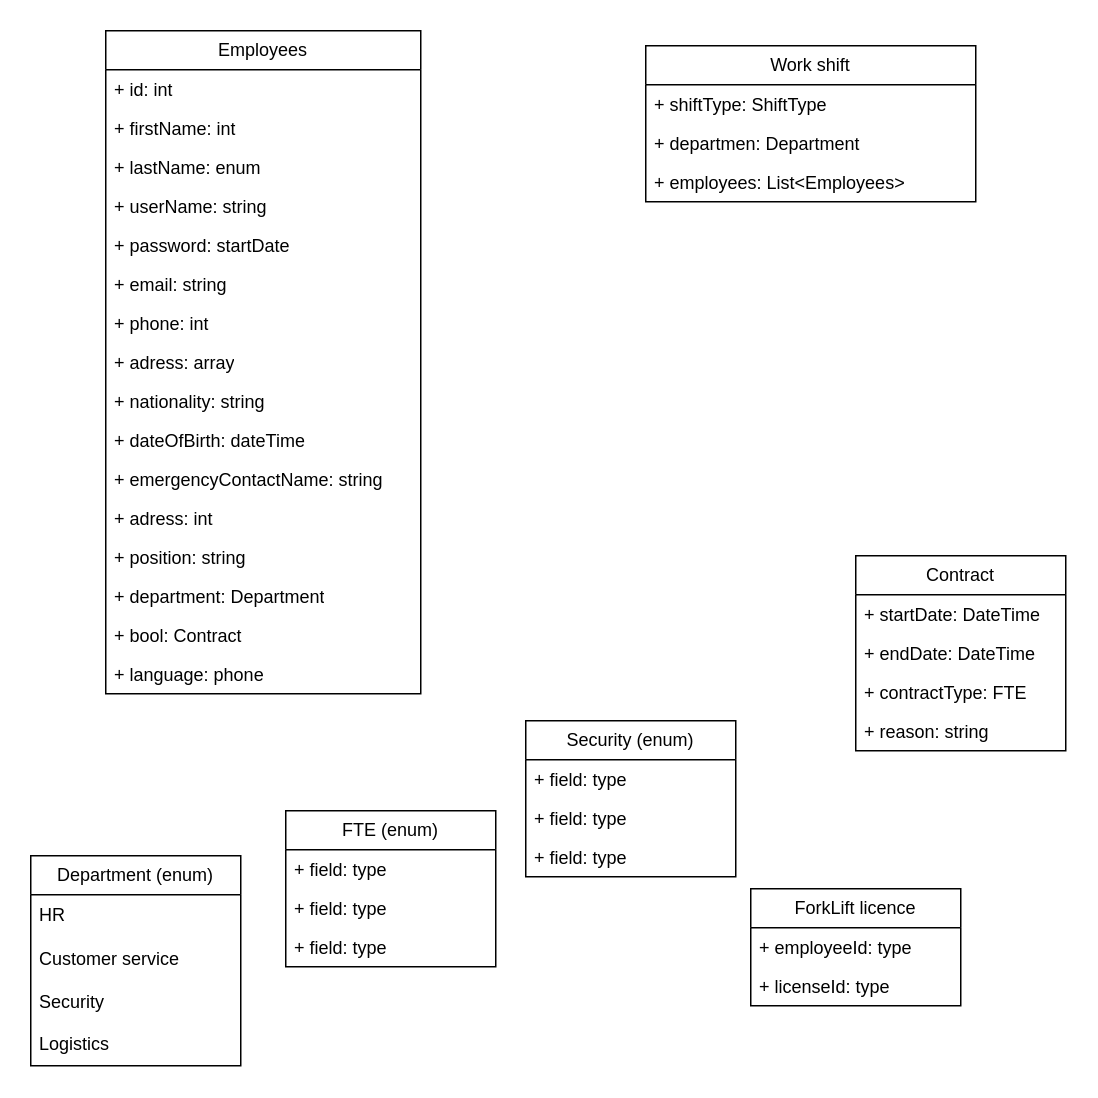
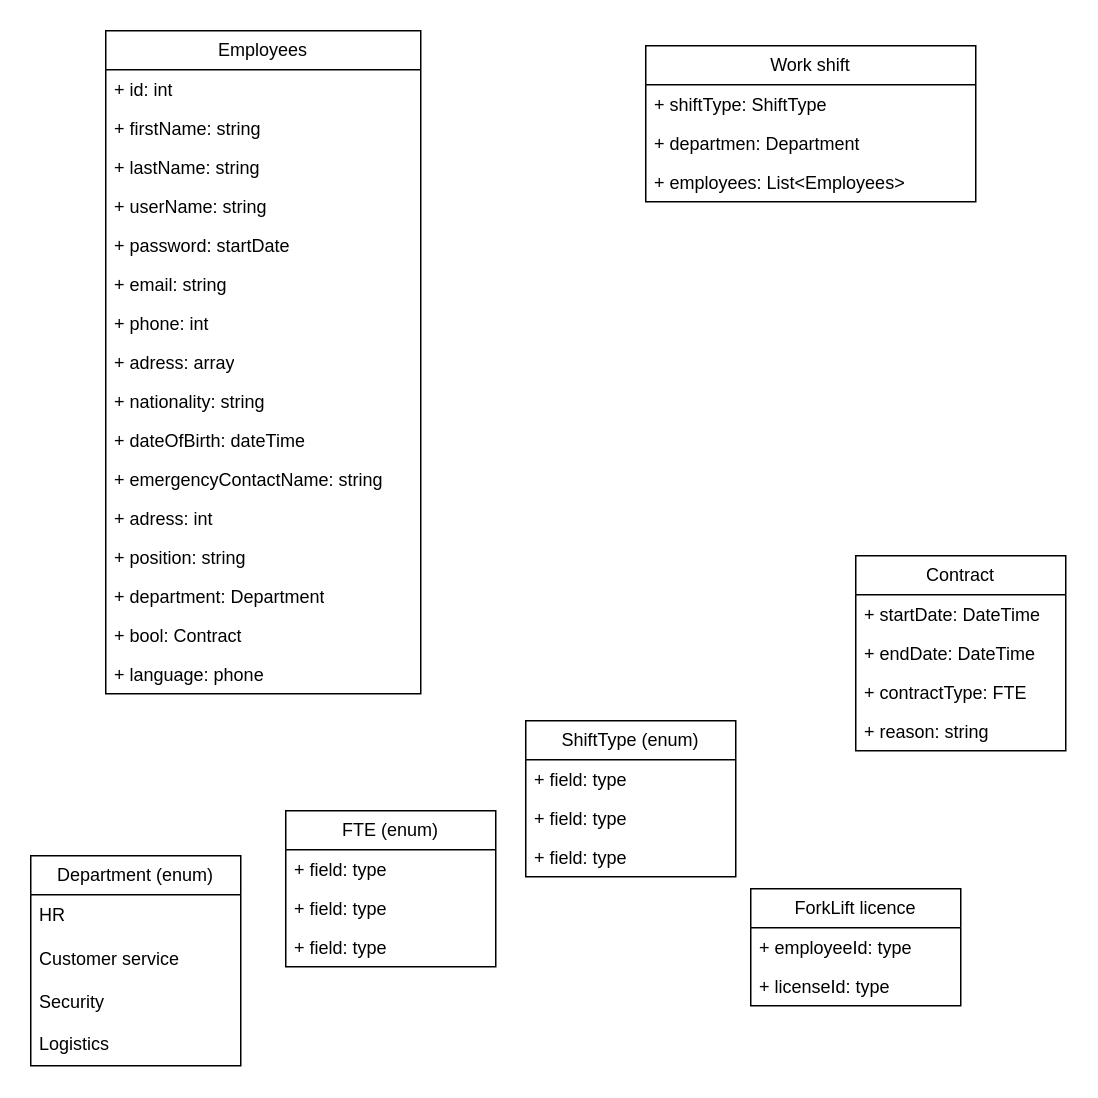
  <mxCell id="0" />
  <mxCell id="1" parent="0" />
  <mxCell id="2" value="Employees" style="swimlane;fontStyle=0;childLayout=stackLayout;horizontal=1;startSize=26;fillColor=none;horizontalStack=0;resizeParent=1;resizeParentMax=0;resizeLast=0;collapsible=1;marginBottom=0;whiteSpace=wrap;html=1;" vertex="1" parent="1"><mxGeometry x="70" y="20" width="210" height="442" as="geometry" /></mxCell>
  <mxCell id="3" value="+ id: int" style="text;strokeColor=none;fillColor=none;align=left;verticalAlign=top;spacingLeft=4;spacingRight=4;overflow=hidden;rotatable=0;points=[[0,0.5],[1,0.5]];portConstraint=eastwest;whiteSpace=wrap;html=1;" vertex="1" parent="2"><mxGeometry y="26" width="210" height="26" as="geometry" /></mxCell>
- <mxCell id="4" value="+ firstName: int" style="text;strokeColor=none;fillColor=none;align=left;verticalAlign=top;spacingLeft=4;spacingRight=4;overflow=hidden;rotatable=0;points=[[0,0.5],[1,0.5]];portConstraint=eastwest;whiteSpace=wrap;html=1;" vertex="1" parent="2"><mxGeometry y="52" width="210" height="26" as="geometry" /></mxCell>
- <mxCell id="5" value="+ lastName: enum" style="text;strokeColor=none;fillColor=none;align=left;verticalAlign=top;spacingLeft=4;spacingRight=4;overflow=hidden;rotatable=0;points=[[0,0.5],[1,0.5]];portConstraint=eastwest;whiteSpace=wrap;html=1;" vertex="1" parent="2"><mxGeometry y="78" width="210" height="26" as="geometry" /></mxCell>
+ <mxCell id="4" value="+ firstName: string" style="text;strokeColor=none;fillColor=none;align=left;verticalAlign=top;spacingLeft=4;spacingRight=4;overflow=hidden;rotatable=0;points=[[0,0.5],[1,0.5]];portConstraint=eastwest;whiteSpace=wrap;html=1;" vertex="1" parent="2"><mxGeometry y="52" width="210" height="26" as="geometry" /></mxCell>
+ <mxCell id="5" value="+ lastName: string" style="text;strokeColor=none;fillColor=none;align=left;verticalAlign=top;spacingLeft=4;spacingRight=4;overflow=hidden;rotatable=0;points=[[0,0.5],[1,0.5]];portConstraint=eastwest;whiteSpace=wrap;html=1;" vertex="1" parent="2"><mxGeometry y="78" width="210" height="26" as="geometry" /></mxCell>
  <mxCell id="6" value="+ userName: string" style="text;strokeColor=none;fillColor=none;align=left;verticalAlign=top;spacingLeft=4;spacingRight=4;overflow=hidden;rotatable=0;points=[[0,0.5],[1,0.5]];portConstraint=eastwest;whiteSpace=wrap;html=1;" vertex="1" parent="2"><mxGeometry y="104" width="210" height="26" as="geometry" /></mxCell>
  <mxCell id="7" value="+ password: startDate" style="text;strokeColor=none;fillColor=none;align=left;verticalAlign=top;spacingLeft=4;spacingRight=4;overflow=hidden;rotatable=0;points=[[0,0.5],[1,0.5]];portConstraint=eastwest;whiteSpace=wrap;html=1;" vertex="1" parent="2"><mxGeometry y="130" width="210" height="26" as="geometry" /></mxCell>
  <mxCell id="8" value="+ email: string" style="text;strokeColor=none;fillColor=none;align=left;verticalAlign=top;spacingLeft=4;spacingRight=4;overflow=hidden;rotatable=0;points=[[0,0.5],[1,0.5]];portConstraint=eastwest;whiteSpace=wrap;html=1;" vertex="1" parent="2"><mxGeometry y="156" width="210" height="26" as="geometry" /></mxCell>
  <mxCell id="9" value="+ phone: int" style="text;strokeColor=none;fillColor=none;align=left;verticalAlign=top;spacingLeft=4;spacingRight=4;overflow=hidden;rotatable=0;points=[[0,0.5],[1,0.5]];portConstraint=eastwest;whiteSpace=wrap;html=1;" vertex="1" parent="2"><mxGeometry y="182" width="210" height="26" as="geometry" /></mxCell>
  <mxCell id="10" value="+ adress: array" style="text;strokeColor=none;fillColor=none;align=left;verticalAlign=top;spacingLeft=4;spacingRight=4;overflow=hidden;rotatable=0;points=[[0,0.5],[1,0.5]];portConstraint=eastwest;whiteSpace=wrap;html=1;" vertex="1" parent="2"><mxGeometry y="208" width="210" height="26" as="geometry" /></mxCell>
  <mxCell id="11" value="+ nationality: string" style="text;strokeColor=none;fillColor=none;align=left;verticalAlign=top;spacingLeft=4;spacingRight=4;overflow=hidden;rotatable=0;points=[[0,0.5],[1,0.5]];portConstraint=eastwest;whiteSpace=wrap;html=1;" vertex="1" parent="2"><mxGeometry y="234" width="210" height="26" as="geometry" /></mxCell>
  <mxCell id="12" value="+ dateOfBirth: dateTime" style="text;strokeColor=none;fillColor=none;align=left;verticalAlign=top;spacingLeft=4;spacingRight=4;overflow=hidden;rotatable=0;points=[[0,0.5],[1,0.5]];portConstraint=eastwest;whiteSpace=wrap;html=1;" vertex="1" parent="2"><mxGeometry y="260" width="210" height="26" as="geometry" /></mxCell>
  <mxCell id="13" value="+ emergencyContactName: string" style="text;strokeColor=none;fillColor=none;align=left;verticalAlign=top;spacingLeft=4;spacingRight=4;overflow=hidden;rotatable=0;points=[[0,0.5],[1,0.5]];portConstraint=eastwest;whiteSpace=wrap;html=1;" vertex="1" parent="2"><mxGeometry y="286" width="210" height="26" as="geometry" /></mxCell>
  <mxCell id="14" value="+ adress: int" style="text;strokeColor=none;fillColor=none;align=left;verticalAlign=top;spacingLeft=4;spacingRight=4;overflow=hidden;rotatable=0;points=[[0,0.5],[1,0.5]];portConstraint=eastwest;whiteSpace=wrap;html=1;" vertex="1" parent="2"><mxGeometry y="312" width="210" height="26" as="geometry" /></mxCell>
  <mxCell id="15" value="+ position: string" style="text;strokeColor=none;fillColor=none;align=left;verticalAlign=top;spacingLeft=4;spacingRight=4;overflow=hidden;rotatable=0;points=[[0,0.5],[1,0.5]];portConstraint=eastwest;whiteSpace=wrap;html=1;" vertex="1" parent="2"><mxGeometry y="338" width="210" height="26" as="geometry" /></mxCell>
  <mxCell id="16" value="+ department: Department" style="text;strokeColor=none;fillColor=none;align=left;verticalAlign=top;spacingLeft=4;spacingRight=4;overflow=hidden;rotatable=0;points=[[0,0.5],[1,0.5]];portConstraint=eastwest;whiteSpace=wrap;html=1;" vertex="1" parent="2"><mxGeometry y="364" width="210" height="26" as="geometry" /></mxCell>
  <mxCell id="17" value="+ bool: Contract" style="text;strokeColor=none;fillColor=none;align=left;verticalAlign=top;spacingLeft=4;spacingRight=4;overflow=hidden;rotatable=0;points=[[0,0.5],[1,0.5]];portConstraint=eastwest;whiteSpace=wrap;html=1;" vertex="1" parent="2"><mxGeometry y="390" width="210" height="26" as="geometry" /></mxCell>
  <mxCell id="18" value="+ language: phone" style="text;strokeColor=none;fillColor=none;align=left;verticalAlign=top;spacingLeft=4;spacingRight=4;overflow=hidden;rotatable=0;points=[[0,0.5],[1,0.5]];portConstraint=eastwest;whiteSpace=wrap;html=1;" vertex="1" parent="2"><mxGeometry y="416" width="210" height="26" as="geometry" /></mxCell>
  <mxCell id="19" value="Work shift" style="swimlane;fontStyle=0;childLayout=stackLayout;horizontal=1;startSize=26;fillColor=none;horizontalStack=0;resizeParent=1;resizeParentMax=0;resizeLast=0;collapsible=1;marginBottom=0;whiteSpace=wrap;html=1;" vertex="1" parent="1"><mxGeometry x="430" y="30" width="220" height="104" as="geometry" /></mxCell>
  <mxCell id="20" value="+ shiftType: ShiftType" style="text;strokeColor=none;fillColor=none;align=left;verticalAlign=top;spacingLeft=4;spacingRight=4;overflow=hidden;rotatable=0;points=[[0,0.5],[1,0.5]];portConstraint=eastwest;whiteSpace=wrap;html=1;" vertex="1" parent="19"><mxGeometry y="26" width="220" height="26" as="geometry" /></mxCell>
  <mxCell id="21" value="+ departmen: Department" style="text;strokeColor=none;fillColor=none;align=left;verticalAlign=top;spacingLeft=4;spacingRight=4;overflow=hidden;rotatable=0;points=[[0,0.5],[1,0.5]];portConstraint=eastwest;whiteSpace=wrap;html=1;" vertex="1" parent="19"><mxGeometry y="52" width="220" height="26" as="geometry" /></mxCell>
  <mxCell id="22" value="+ employees: List&amp;lt;Employees&amp;gt;" style="text;strokeColor=none;fillColor=none;align=left;verticalAlign=top;spacingLeft=4;spacingRight=4;overflow=hidden;rotatable=0;points=[[0,0.5],[1,0.5]];portConstraint=eastwest;whiteSpace=wrap;html=1;" vertex="1" parent="19"><mxGeometry y="78" width="220" height="26" as="geometry" /></mxCell>
  <mxCell id="23" value="Department (enum)" style="swimlane;fontStyle=0;childLayout=stackLayout;horizontal=1;startSize=26;fillColor=none;horizontalStack=0;resizeParent=1;resizeParentMax=0;resizeLast=0;collapsible=1;marginBottom=0;whiteSpace=wrap;html=1;" vertex="1" parent="1"><mxGeometry x="20" y="570" width="140" height="140" as="geometry" /></mxCell>
  <mxCell id="24" value="&lt;div&gt;HR&amp;nbsp;&lt;/div&gt;&lt;div&gt;&lt;br&gt;&lt;/div&gt;&lt;div&gt;Customer service&amp;nbsp;&lt;/div&gt;&lt;div&gt;&lt;br&gt;&lt;/div&gt;&lt;div&gt;Security&amp;nbsp;&lt;/div&gt;&lt;div&gt;&lt;br&gt;&lt;/div&gt;&lt;div&gt;Logistics&amp;nbsp;&lt;/div&gt;&lt;div&gt;&lt;br&gt;&lt;/div&gt;" style="text;strokeColor=none;fillColor=none;align=left;verticalAlign=top;spacingLeft=4;spacingRight=4;overflow=hidden;rotatable=0;points=[[0,0.5],[1,0.5]];portConstraint=eastwest;whiteSpace=wrap;html=1;" vertex="1" parent="23"><mxGeometry y="26" width="140" height="114" as="geometry" /></mxCell>
  <mxCell id="25" value="Contract" style="swimlane;fontStyle=0;childLayout=stackLayout;horizontal=1;startSize=26;fillColor=none;horizontalStack=0;resizeParent=1;resizeParentMax=0;resizeLast=0;collapsible=1;marginBottom=0;whiteSpace=wrap;html=1;" vertex="1" parent="1"><mxGeometry x="570" y="370" width="140" height="130" as="geometry" /></mxCell>
  <mxCell id="26" value="+ startDate: DateTime" style="text;strokeColor=none;fillColor=none;align=left;verticalAlign=top;spacingLeft=4;spacingRight=4;overflow=hidden;rotatable=0;points=[[0,0.5],[1,0.5]];portConstraint=eastwest;whiteSpace=wrap;html=1;" vertex="1" parent="25"><mxGeometry y="26" width="140" height="26" as="geometry" /></mxCell>
  <mxCell id="27" value="+ endDate: DateTime" style="text;strokeColor=none;fillColor=none;align=left;verticalAlign=top;spacingLeft=4;spacingRight=4;overflow=hidden;rotatable=0;points=[[0,0.5],[1,0.5]];portConstraint=eastwest;whiteSpace=wrap;html=1;" vertex="1" parent="25"><mxGeometry y="52" width="140" height="26" as="geometry" /></mxCell>
  <mxCell id="28" value="+ contractType: FTE" style="text;strokeColor=none;fillColor=none;align=left;verticalAlign=top;spacingLeft=4;spacingRight=4;overflow=hidden;rotatable=0;points=[[0,0.5],[1,0.5]];portConstraint=eastwest;whiteSpace=wrap;html=1;" vertex="1" parent="25"><mxGeometry y="78" width="140" height="26" as="geometry" /></mxCell>
  <mxCell id="29" value="+ reason: string" style="text;strokeColor=none;fillColor=none;align=left;verticalAlign=top;spacingLeft=4;spacingRight=4;overflow=hidden;rotatable=0;points=[[0,0.5],[1,0.5]];portConstraint=eastwest;whiteSpace=wrap;html=1;" vertex="1" parent="25"><mxGeometry y="104" width="140" height="26" as="geometry" /></mxCell>
  <mxCell id="30" value="FTE (enum)" style="swimlane;fontStyle=0;childLayout=stackLayout;horizontal=1;startSize=26;fillColor=none;horizontalStack=0;resizeParent=1;resizeParentMax=0;resizeLast=0;collapsible=1;marginBottom=0;whiteSpace=wrap;html=1;" vertex="1" parent="1"><mxGeometry x="190" y="540" width="140" height="104" as="geometry" /></mxCell>
  <mxCell id="31" value="+ field: type" style="text;strokeColor=none;fillColor=none;align=left;verticalAlign=top;spacingLeft=4;spacingRight=4;overflow=hidden;rotatable=0;points=[[0,0.5],[1,0.5]];portConstraint=eastwest;whiteSpace=wrap;html=1;" vertex="1" parent="30"><mxGeometry y="26" width="140" height="26" as="geometry" /></mxCell>
  <mxCell id="32" value="+ field: type" style="text;strokeColor=none;fillColor=none;align=left;verticalAlign=top;spacingLeft=4;spacingRight=4;overflow=hidden;rotatable=0;points=[[0,0.5],[1,0.5]];portConstraint=eastwest;whiteSpace=wrap;html=1;" vertex="1" parent="30"><mxGeometry y="52" width="140" height="26" as="geometry" /></mxCell>
  <mxCell id="33" value="+ field: type" style="text;strokeColor=none;fillColor=none;align=left;verticalAlign=top;spacingLeft=4;spacingRight=4;overflow=hidden;rotatable=0;points=[[0,0.5],[1,0.5]];portConstraint=eastwest;whiteSpace=wrap;html=1;" vertex="1" parent="30"><mxGeometry y="78" width="140" height="26" as="geometry" /></mxCell>
  <mxCell id="34" value="ForkLift licence" style="swimlane;fontStyle=0;childLayout=stackLayout;horizontal=1;startSize=26;fillColor=none;horizontalStack=0;resizeParent=1;resizeParentMax=0;resizeLast=0;collapsible=1;marginBottom=0;whiteSpace=wrap;html=1;" vertex="1" parent="1"><mxGeometry x="500" y="592" width="140" height="78" as="geometry" /></mxCell>
  <mxCell id="35" value="+ employeeId: type" style="text;strokeColor=none;fillColor=none;align=left;verticalAlign=top;spacingLeft=4;spacingRight=4;overflow=hidden;rotatable=0;points=[[0,0.5],[1,0.5]];portConstraint=eastwest;whiteSpace=wrap;html=1;" vertex="1" parent="34"><mxGeometry y="26" width="140" height="26" as="geometry" /></mxCell>
  <mxCell id="36" value="+ licenseId: type" style="text;strokeColor=none;fillColor=none;align=left;verticalAlign=top;spacingLeft=4;spacingRight=4;overflow=hidden;rotatable=0;points=[[0,0.5],[1,0.5]];portConstraint=eastwest;whiteSpace=wrap;html=1;" vertex="1" parent="34"><mxGeometry y="52" width="140" height="26" as="geometry" /></mxCell>
- <mxCell id="37" value="Security (enum)" style="swimlane;fontStyle=0;childLayout=stackLayout;horizontal=1;startSize=26;fillColor=none;horizontalStack=0;resizeParent=1;resizeParentMax=0;resizeLast=0;collapsible=1;marginBottom=0;whiteSpace=wrap;html=1;" vertex="1" parent="1"><mxGeometry x="350" y="480" width="140" height="104" as="geometry" /></mxCell>
+ <mxCell id="37" value="ShiftType (enum)" style="swimlane;fontStyle=0;childLayout=stackLayout;horizontal=1;startSize=26;fillColor=none;horizontalStack=0;resizeParent=1;resizeParentMax=0;resizeLast=0;collapsible=1;marginBottom=0;whiteSpace=wrap;html=1;" vertex="1" parent="1"><mxGeometry x="350" y="480" width="140" height="104" as="geometry" /></mxCell>
  <mxCell id="38" value="+ field: type" style="text;strokeColor=none;fillColor=none;align=left;verticalAlign=top;spacingLeft=4;spacingRight=4;overflow=hidden;rotatable=0;points=[[0,0.5],[1,0.5]];portConstraint=eastwest;whiteSpace=wrap;html=1;" vertex="1" parent="37"><mxGeometry y="26" width="140" height="26" as="geometry" /></mxCell>
  <mxCell id="39" value="+ field: type" style="text;strokeColor=none;fillColor=none;align=left;verticalAlign=top;spacingLeft=4;spacingRight=4;overflow=hidden;rotatable=0;points=[[0,0.5],[1,0.5]];portConstraint=eastwest;whiteSpace=wrap;html=1;" vertex="1" parent="37"><mxGeometry y="52" width="140" height="26" as="geometry" /></mxCell>
  <mxCell id="40" value="+ field: type" style="text;strokeColor=none;fillColor=none;align=left;verticalAlign=top;spacingLeft=4;spacingRight=4;overflow=hidden;rotatable=0;points=[[0,0.5],[1,0.5]];portConstraint=eastwest;whiteSpace=wrap;html=1;" vertex="1" parent="37"><mxGeometry y="78" width="140" height="26" as="geometry" /></mxCell>
